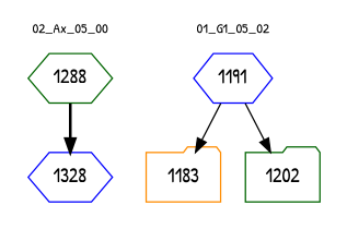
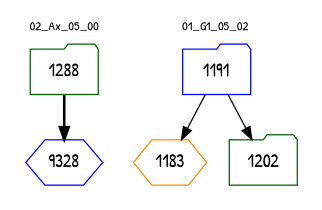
  digraph {
    fontname="Patrick Hand"
    node [color=darkgreen fontname="Patrick Hand" shape=folder]
    edge [color=black fontname="Patrick Hand" style=solid]
-   n1 [label=1288 shape=hexagon]
-   n2 [color=blue label=1328 shape=hexagon]
-   n3 [color=blue label=1191 shape=hexagon]
-   n4 [color=darkorange label=1183]
+   n1 [label=1288]
+   n2 [color=blue label=9328 shape=hexagon]
+   n3 [color=blue label=1191]
+   n4 [color=darkorange label=1183 shape=hexagon]
    n5 [label=1202]
    subgraph cluster_1 {
      color=white
      fontsize=10
      label="02_Ax_05_00"
      n1
      n2
    }
    subgraph cluster_2 {
      color=white
      fontsize=10
      label="01_G1_05_02"
      n3
      n4
      n5
    }
    n1 -> n2 [style=bold]
    n3 -> n4
    n3 -> n5
  }
